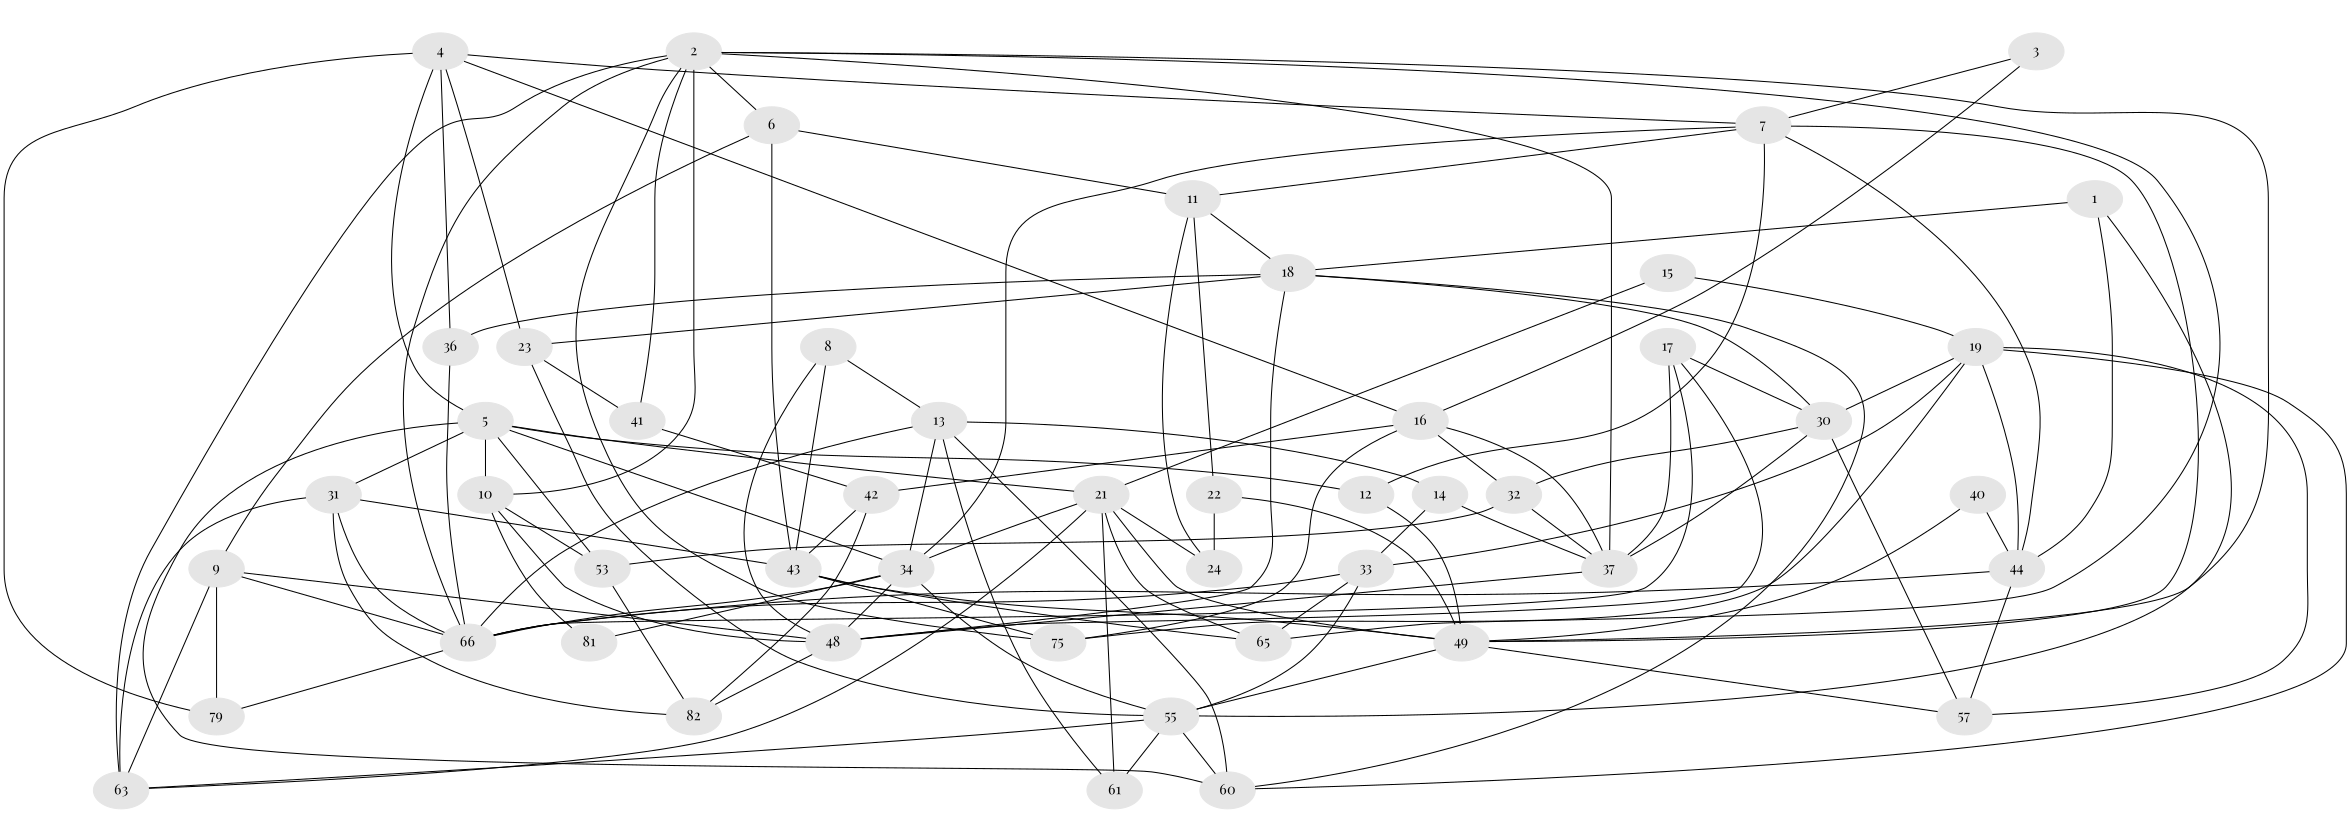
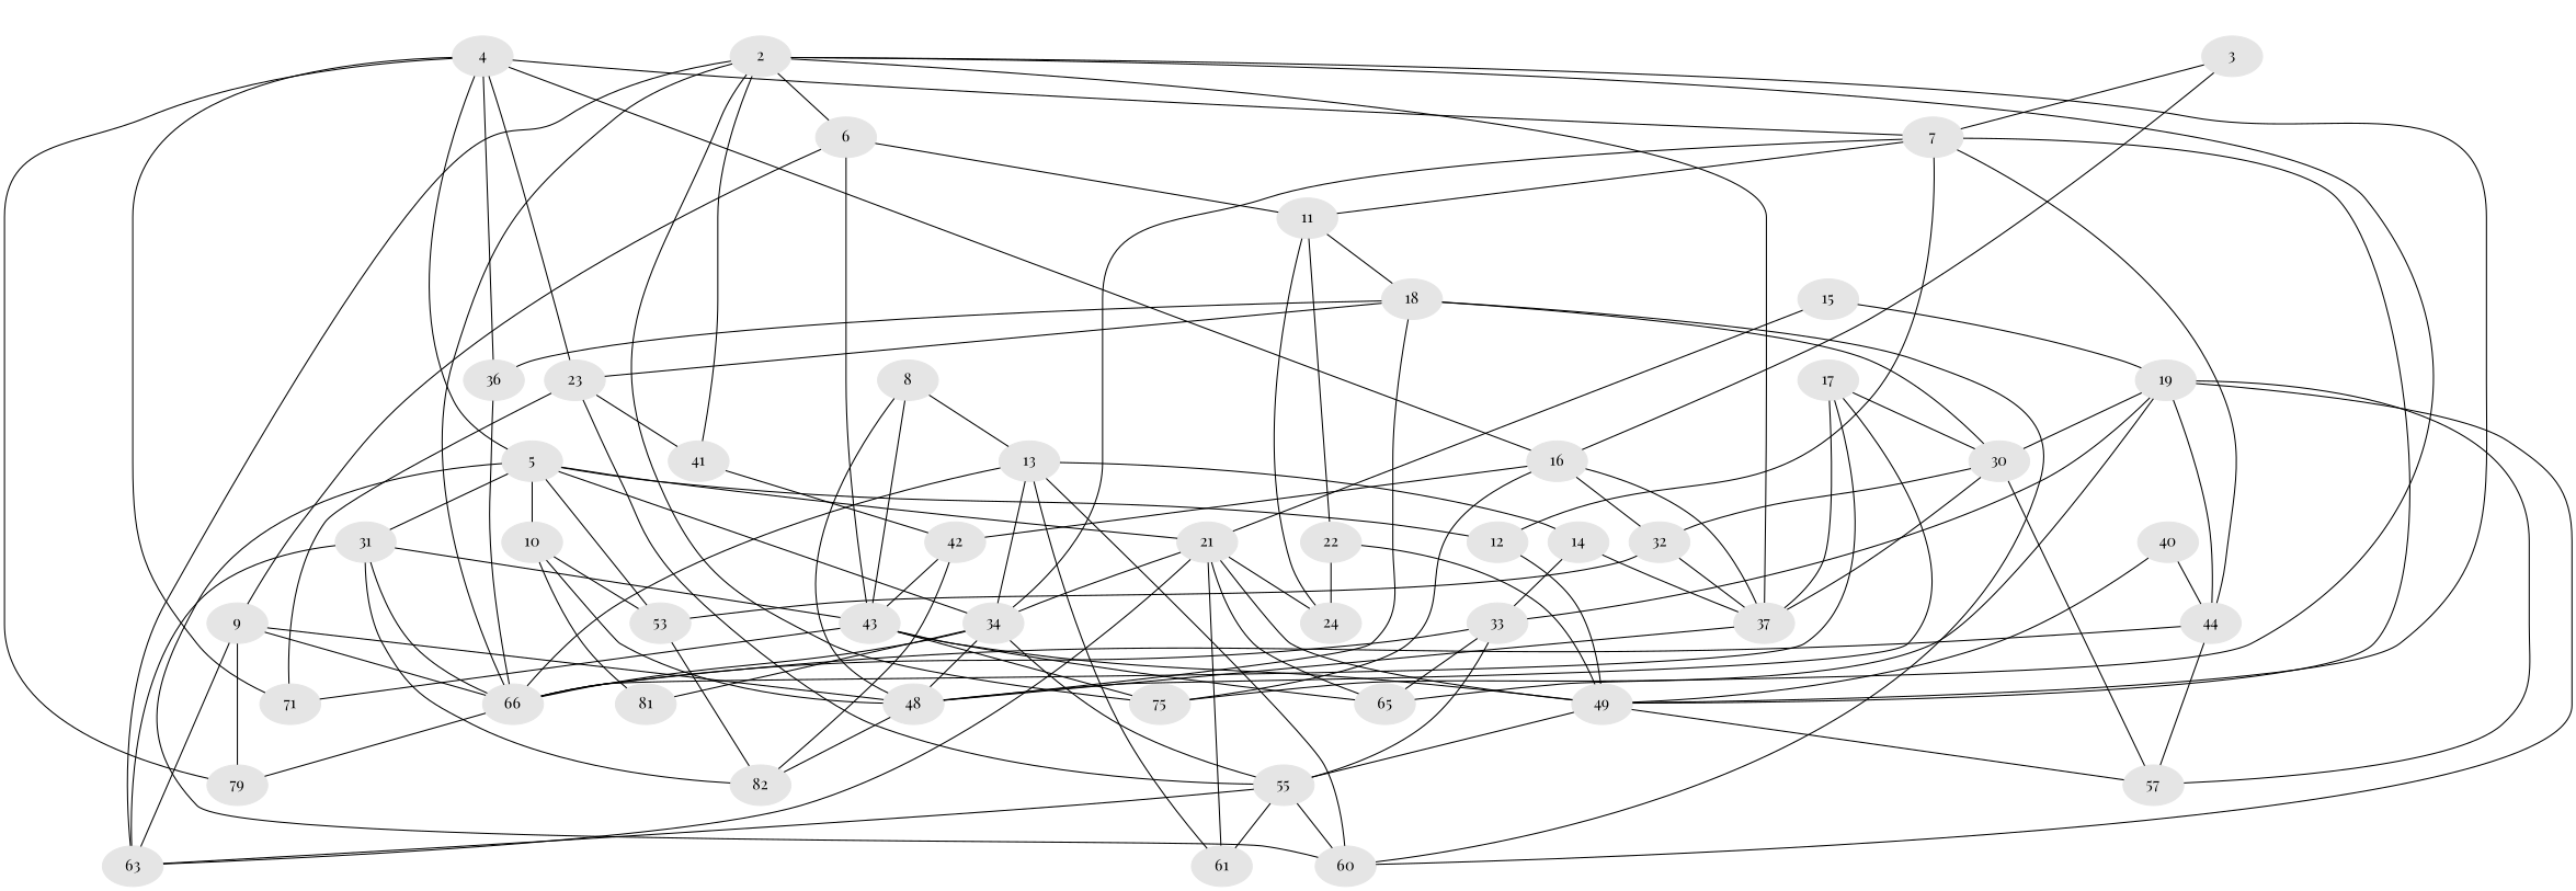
  graph {
    fontname="Playfair Display"
    node [color=gray90 fontname="Playfair Display" style=filled]
    edge [fontname="Playfair Display"]
    18 [super="+28"]
    23 [super="+70"]
    36 [super="+51"]
    60 [super="+78"]
    48 [super="+72"]
    30 [super="+35"]
-   1
    44 [super="+50"]
    55 [super="+56"]
    66 [super="+67"]
    57
    63 [super="+68"]
    61
    2 [super="+69"]
    6 [super="+46"]
    10 [super="+20"]
    37 [super="+38"]
    41
    49 [super="+64"]
    65
    75
    9 [super="+27"]
    11 [super="+83"]
    43 [super="+59"]
    53 [super="+74"]
    81
    42 [super="+76"]
    79
    7 [super="+39"]
    12 [super="+45"]
    34 [super="+54"]
    3
    16 [super="+25"]
    32
    4 [super="+73"]
    5 [super="+62"]
+   71
    21 [super="+26"]
    31 [super="+58"]
    24
    82
    22
    13 [super="+77"]
    14
    8
    33 [super="+47"]
    19 [super="+29"]
    15
    17 [super="+80"]
    40
    18 -- 23
    18 -- 36
    18 -- 60
    18 -- 48
    18 -- 30
    23 -- 55
    23 -- 41
+   23 -- 71
    36 -- 66
    48 -- 82
    30 -- 57
    30 -- 37
    30 -- 32
-   1 -- 18
-   1 -- 44
-   1 -- 55
    44 -- 66
    44 -- 57
    55 -- 60
    55 -- 63
    55 -- 61
    66 -- 79
    2 -- 66
    2 -- 63
    2 -- 6
-   2 -- 10
    2 -- 37
    2 -- 41
    2 -- 49
    2 -- 65
    2 -- 75
    6 -- 9
    6 -- 11
    6 -- 43 [weight=2]
    10 -- 48
    10 -- 53
    10 -- 81
    37 -- 48
    41 -- 42
    49 -- 55
    49 -- 57
    9 -- 48
    9 -- 66
    9 -- 63
    9 -- 79
    11 -- 18
    11 -- 24
    11 -- 22
    43 -- 49
    43 -- 65
    43 -- 75
+   43 -- 71
    53 -- 82
    42 -- 43
    42 -- 82
    7 -- 44
    7 -- 49
    7 -- 11
    7 -- 12
    7 -- 34
    12 -- 49
    34 -- 48
    34 -- 55
    34 -- 66
    34 -- 81
    3 -- 7
    3 -- 16
    16 -- 37
    16 -- 75
    16 -- 42
    16 -- 32
    32 -- 37
    32 -- 53
    4 -- 23 [weight=2]
    4 -- 36
    4 -- 79
    4 -- 7
    4 -- 16
    4 -- 5
+   4 -- 71
    5 -- 60
    5 -- 10
    5 -- 53
    5 -- 12
    5 -- 34
    5 -- 21
    5 -- 31
    21 -- 63
    21 -- 61
    21 -- 49
    21 -- 65
    21 -- 34
    21 -- 24
    31 -- 66
    31 -- 63
    31 -- 43
    31 -- 82
    22 -- 49
    22 -- 24
    13 -- 60
    13 -- 66
    13 -- 61
    13 -- 34
    13 -- 14
    14 -- 37
    14 -- 33
    8 -- 48
    8 -- 43
    8 -- 13
    33 -- 55 [weight=2]
    33 -- 66
    33 -- 65
    19 -- 60
    19 -- 30
    19 -- 44
    19 -- 57
    19 -- 75
    19 -- 33 [weight=2]
    15 -- 21
    15 -- 19
    17 -- 48
    17 -- 30
    17 -- 66
    17 -- 37
    40 -- 44
    40 -- 49
  }
